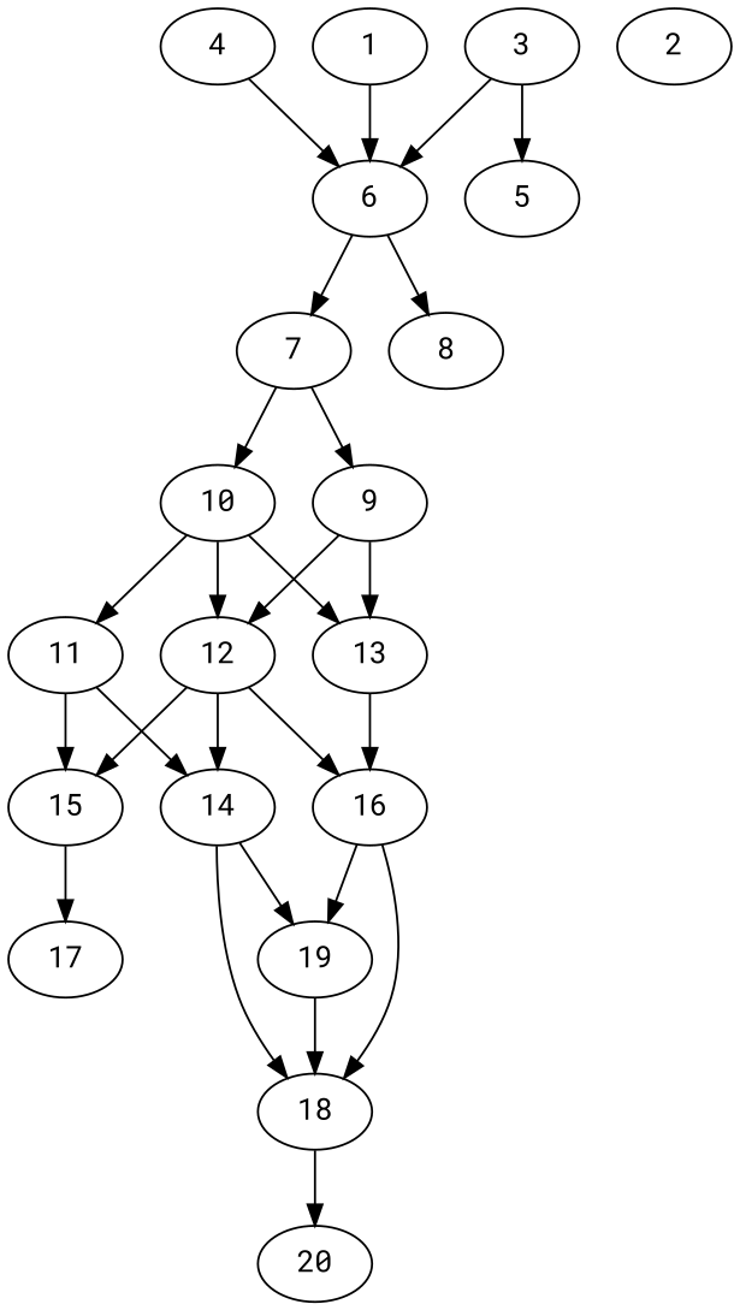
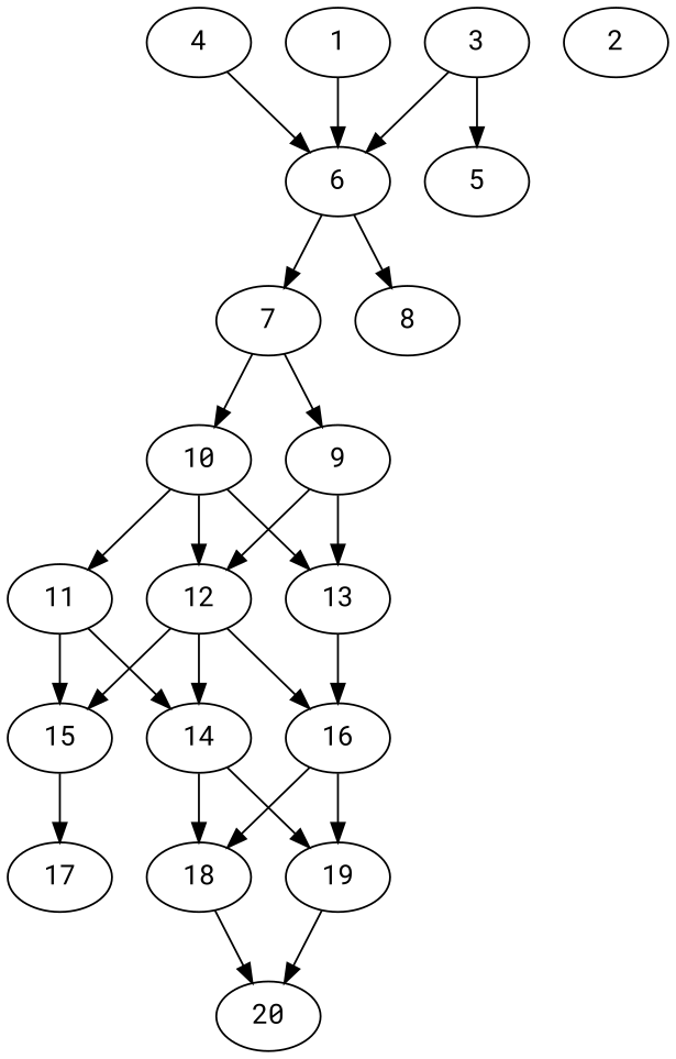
  digraph {
    fontname="Roboto Mono"
    node [alpha=0.10 fontname="Roboto Mono"]
    edge [fontname="Roboto Mono"]
    1 [alpha=0.17 expect_size=45475840]
    6 [alpha=0.13 expect_size=19983360]
    7 [alpha=0.03 expect_size=26411008]
    8 [alpha=0.14 expect_size=39546880]
    10 [alpha=0.04 expect_size=8633344]
    9 [alpha=0.15 expect_size=40475648]
    2 [alpha=0.06 expect_size=38701056]
    3 [alpha=0.19 expect_size=44877824]
    5 [expect_size=14652416]
    4 [alpha=0.14 expect_size=23264256]
    12 [alpha=0.11 expect_size=16984064]
    13 [expect_size=31597568]
    11 [alpha=0.08 expect_size=23737344]
    14 [alpha=0.11 expect_size=30060544]
    15 [alpha=0.13 expect_size=16636928]
    16 [alpha=0.16 expect_size=40196096]
    18 [alpha=0.09 expect_size=31805440]
    19 [expect_size=18158592]
    17 [alpha=0.08 expect_size=23596032]
    20 [alpha=0.17 expect_size=6965248]
    1 -> 6
    6 -> 7
    6 -> 8
    7 -> 10
    7 -> 9
    10 -> 12
    10 -> 13
    10 -> 11
    9 -> 12
    9 -> 13
    3 -> 6
    3 -> 5
    4 -> 6
    12 -> 14
    12 -> 15
    12 -> 16
    13 -> 16
    11 -> 14
    11 -> 15
    14 -> 18
    14 -> 19
    15 -> 17
    16 -> 18
    16 -> 19
    18 -> 20
-   19 -> 18
+   19 -> 20
  }
